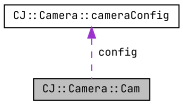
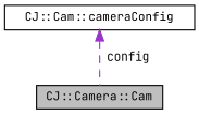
  digraph {
    fontname="JetBrains Mono"
    node [color=black fontname="JetBrains Mono" fontsize=10 shape=record style=filled]
    n1 [fillcolor=grey75 fontcolor=black height=0.2 label="CJ::Camera::Cam" width=0.4]
-   n2 [fillcolor=white height=0.2 label="CJ::Camera::cameraConfig" width=0.4]
+   n2 [fillcolor=white height=0.2 label="CJ::Cam::cameraConfig" width=0.4]
    n2 -> n1 [color=darkorchid3 dir=back fontname="JetBrains Mono" fontsize=10 label=" config" labelfontname=Helvetica labelfontsize=10 style=dashed]
  }
